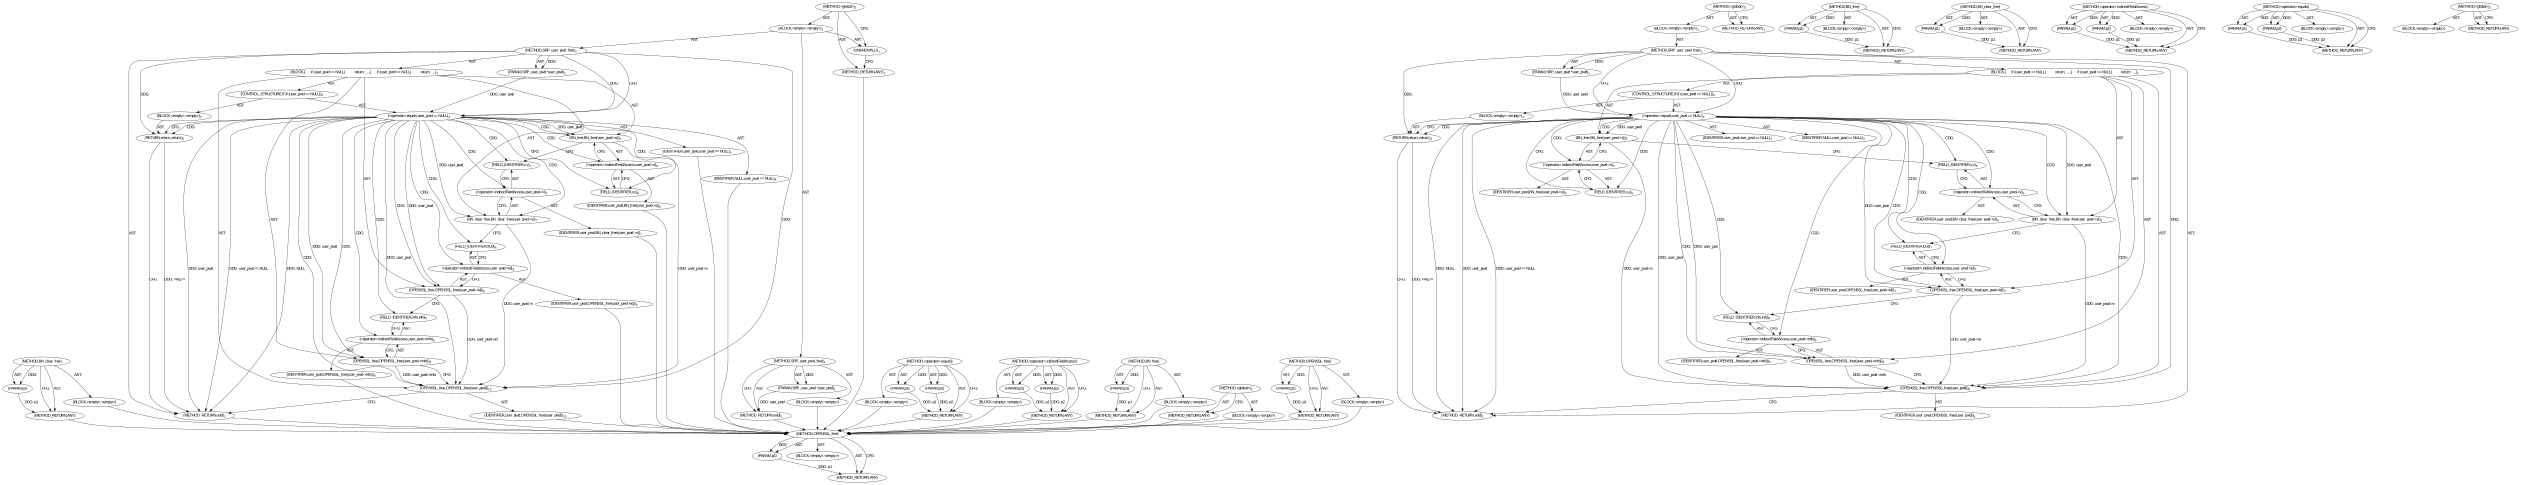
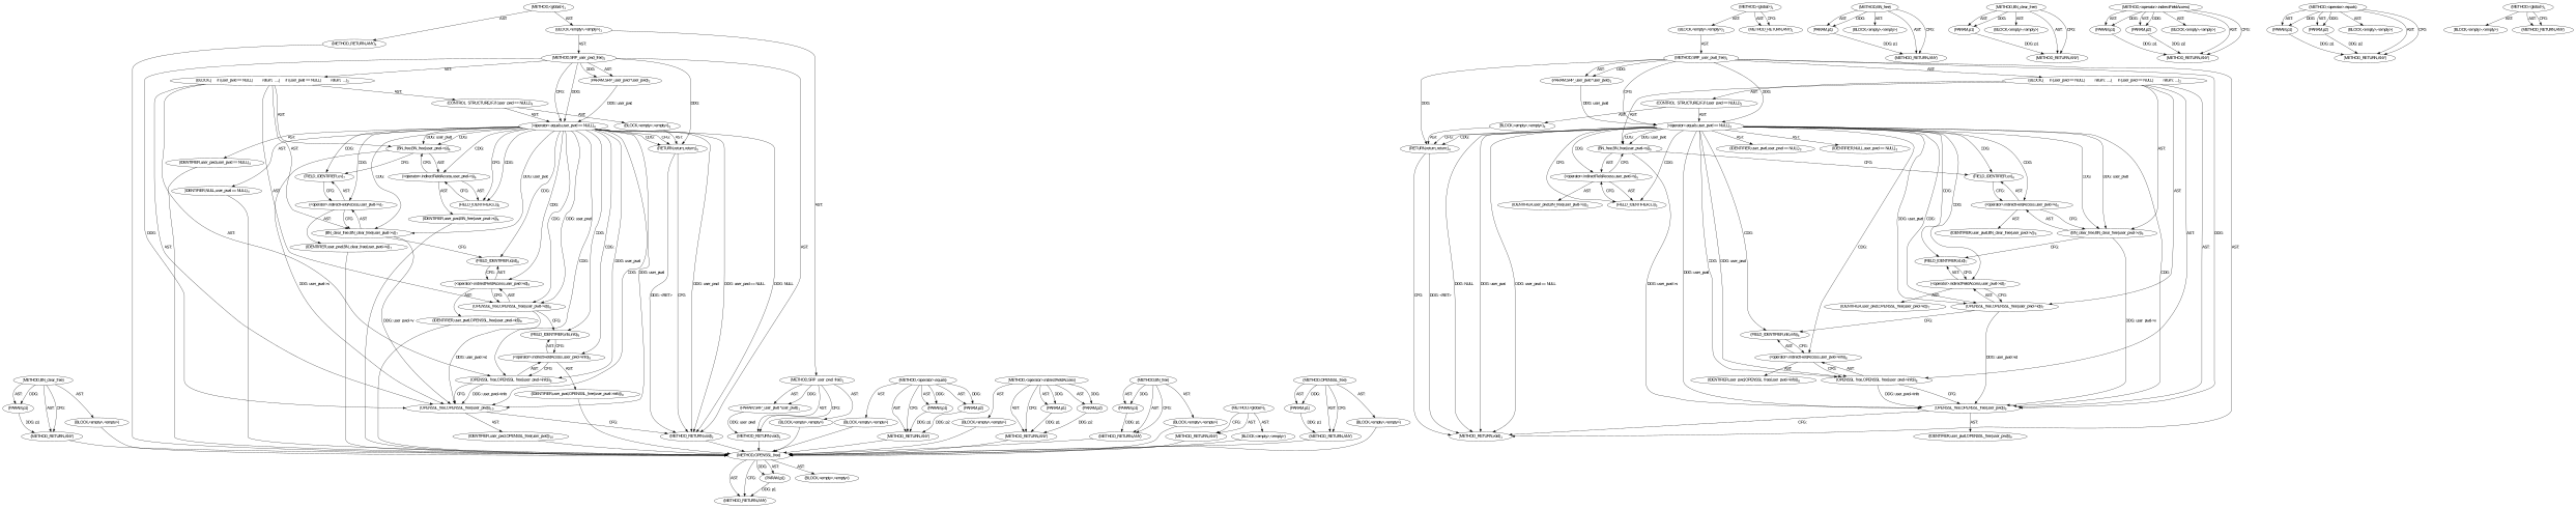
  digraph {
    fontname="Liberation Sans"
    node [fontname="Liberation Sans"]
    edge [fontname="Liberation Sans"]
    n1 [label=<(METHOD,OPENSSL_free)>]
    n2 [label=<(PARAM,p1)>]
    n3 [label=<(BLOCK,&lt;empty&gt;,&lt;empty&gt;)>]
    n4 [label=<(METHOD_RETURN,ANY)>]
    n5 [label=<(METHOD,&lt;global&gt;)<SUB>1</SUB>>]
    n6 [label=<(BLOCK,&lt;empty&gt;,&lt;empty&gt;)<SUB>1</SUB>>]
    n7 [label=<(METHOD_RETURN,ANY)<SUB>1</SUB>>]
    n8 [label=<(METHOD,SRP_user_pwd_free)<SUB>1</SUB>>]
    n9 [label=<(PARAM,SRP_user_pwd *user_pwd)<SUB>1</SUB>>]
    n10 [label=<(BLOCK,{      if (user_pwd == NULL)          return;  ...,{      if (user_pwd == NULL)          return;  ...)<SUB>2</SUB>>]
    n11 [label=<(&lt;operator&gt;.equals,user_pwd == NULL)<SUB>3</SUB>>]
    n12 [label=<(RETURN,return;,return;)<SUB>4</SUB>>]
    n13 [label=<(OPENSSL_free,OPENSSL_free(user_pwd))<SUB>9</SUB>>]
    n14 [label=<(METHOD_RETURN,void)<SUB>1</SUB>>]
    n15 [label=<(CONTROL_STRUCTURE,IF,if (user_pwd == NULL))<SUB>3</SUB>>]
    n16 [label=<(BN_free,BN_free(user_pwd-&gt;s))<SUB>5</SUB>>]
    n17 [label=<(BN_clear_free,BN_clear_free(user_pwd-&gt;v))<SUB>6</SUB>>]
    n18 [label=<(OPENSSL_free,OPENSSL_free(user_pwd-&gt;id))<SUB>7</SUB>>]
    n19 [label=<(OPENSSL_free,OPENSSL_free(user_pwd-&gt;info))<SUB>8</SUB>>]
    n20 [label=<(BLOCK,&lt;empty&gt;,&lt;empty&gt;)<SUB>4</SUB>>]
    n21 [label=<(IDENTIFIER,user_pwd,user_pwd == NULL)<SUB>3</SUB>>]
    n22 [label=<(IDENTIFIER,NULL,user_pwd == NULL)<SUB>3</SUB>>]
    n23 [label=<(&lt;operator&gt;.indirectFieldAccess,user_pwd-&gt;s)<SUB>5</SUB>>]
    n24 [label=<(FIELD_IDENTIFIER,s,s)<SUB>5</SUB>>]
    n25 [label=<(&lt;operator&gt;.indirectFieldAccess,user_pwd-&gt;v)<SUB>6</SUB>>]
    n26 [label=<(FIELD_IDENTIFIER,v,v)<SUB>6</SUB>>]
    n27 [label=<(&lt;operator&gt;.indirectFieldAccess,user_pwd-&gt;id)<SUB>7</SUB>>]
    n28 [label=<(FIELD_IDENTIFIER,id,id)<SUB>7</SUB>>]
    n29 [label=<(&lt;operator&gt;.indirectFieldAccess,user_pwd-&gt;info)<SUB>8</SUB>>]
    n30 [label=<(FIELD_IDENTIFIER,info,info)<SUB>8</SUB>>]
    n31 [label=<(IDENTIFIER,user_pwd,BN_free(user_pwd-&gt;s))<SUB>5</SUB>>]
    n32 [label=<(IDENTIFIER,user_pwd,BN_clear_free(user_pwd-&gt;v))<SUB>6</SUB>>]
    n33 [label=<(IDENTIFIER,user_pwd,OPENSSL_free(user_pwd-&gt;id))<SUB>7</SUB>>]
    n34 [label=<(IDENTIFIER,user_pwd,OPENSSL_free(user_pwd-&gt;info))<SUB>8</SUB>>]
    n35 [label=<(IDENTIFIER,user_pwd,OPENSSL_free(user_pwd))<SUB>9</SUB>>]
    n36 [label=<(METHOD,BN_free)>]
    n37 [label=<(PARAM,p1)>]
    n38 [label=<(BLOCK,&lt;empty&gt;,&lt;empty&gt;)>]
    n39 [label=<(METHOD_RETURN,ANY)>]
    n40 [label=<(METHOD,BN_clear_free)>]
    n41 [label=<(PARAM,p1)>]
    n42 [label=<(BLOCK,&lt;empty&gt;,&lt;empty&gt;)>]
    n43 [label=<(METHOD_RETURN,ANY)>]
    n44 [label=<(METHOD,&lt;operator&gt;.indirectFieldAccess)>]
    n45 [label=<(PARAM,p1)>]
    n46 [label=<(PARAM,p2)>]
    n47 [label=<(BLOCK,&lt;empty&gt;,&lt;empty&gt;)>]
    n48 [label=<(METHOD_RETURN,ANY)>]
    n49 [label=<(METHOD,&lt;operator&gt;.equals)>]
    n50 [label=<(PARAM,p1)>]
    n51 [label=<(PARAM,p2)>]
    n52 [label=<(BLOCK,&lt;empty&gt;,&lt;empty&gt;)>]
    n53 [label=<(METHOD_RETURN,ANY)>]
    n54 [label=<(METHOD,&lt;global&gt;)<SUB>1</SUB>>]
    n55 [label=<(BLOCK,&lt;empty&gt;,&lt;empty&gt;)>]
    n56 [label=<(METHOD_RETURN,ANY)>]
    n57 [label=<(METHOD,BN_clear_free)>]
    n58 [label=<(PARAM,p1)>]
    n59 [label=<(BLOCK,&lt;empty&gt;,&lt;empty&gt;)>]
    n60 [label=<(METHOD_RETURN,ANY)>]
    n61 [label=<(METHOD,&lt;global&gt;)<SUB>1</SUB>>]
    n62 [label=<(BLOCK,&lt;empty&gt;,&lt;empty&gt;)<SUB>1</SUB>>]
-   n63 [label=<(UNKNOWN,),))<SUB>1</SUB>>]
    n64 [label=<(METHOD_RETURN,ANY)<SUB>1</SUB>>]
    n65 [label=<(METHOD,SRP_user_pwd_free)<SUB>1</SUB>>]
    n66 [label=<(METHOD,SRP_user_pwd_free)<SUB>2</SUB>>]
    n67 [label=<(PARAM,SRP_user_pwd *user_pwd)<SUB>1</SUB>>]
    n68 [label=<(BLOCK,&lt;empty&gt;,&lt;empty&gt;)>]
    n69 [label=<(METHOD_RETURN,void)<SUB>1</SUB>>]
    n70 [label=<(PARAM,SRP_user_pwd *user_pwd)<SUB>2</SUB>>]
    n71 [label=<(BLOCK,{      if (user_pwd == NULL)          return;  ...,{      if (user_pwd == NULL)          return;  ...)<SUB>3</SUB>>]
    n72 [label=<(&lt;operator&gt;.equals,user_pwd == NULL)<SUB>4</SUB>>]
    n73 [label=<(RETURN,return;,return;)<SUB>5</SUB>>]
    n74 [label=<(OPENSSL_free,OPENSSL_free(user_pwd))<SUB>10</SUB>>]
    n75 [label=<(METHOD_RETURN,void)<SUB>2</SUB>>]
    n76 [label=<(CONTROL_STRUCTURE,IF,if (user_pwd == NULL))<SUB>4</SUB>>]
    n77 [label=<(BN_free,BN_free(user_pwd-&gt;s))<SUB>6</SUB>>]
    n78 [label=<(BN_clear_free,BN_clear_free(user_pwd-&gt;v))<SUB>7</SUB>>]
    n79 [label=<(OPENSSL_free,OPENSSL_free(user_pwd-&gt;id))<SUB>8</SUB>>]
    n80 [label=<(OPENSSL_free,OPENSSL_free(user_pwd-&gt;info))<SUB>9</SUB>>]
    n81 [label=<(BLOCK,&lt;empty&gt;,&lt;empty&gt;)<SUB>5</SUB>>]
    n82 [label=<(IDENTIFIER,user_pwd,user_pwd == NULL)<SUB>4</SUB>>]
    n83 [label=<(IDENTIFIER,NULL,user_pwd == NULL)<SUB>4</SUB>>]
    n84 [label=<(&lt;operator&gt;.indirectFieldAccess,user_pwd-&gt;s)<SUB>6</SUB>>]
    n85 [label=<(FIELD_IDENTIFIER,s,s)<SUB>6</SUB>>]
    n86 [label=<(&lt;operator&gt;.indirectFieldAccess,user_pwd-&gt;v)<SUB>7</SUB>>]
    n87 [label=<(FIELD_IDENTIFIER,v,v)<SUB>7</SUB>>]
    n88 [label=<(&lt;operator&gt;.indirectFieldAccess,user_pwd-&gt;id)<SUB>8</SUB>>]
    n89 [label=<(FIELD_IDENTIFIER,id,id)<SUB>8</SUB>>]
    n90 [label=<(&lt;operator&gt;.indirectFieldAccess,user_pwd-&gt;info)<SUB>9</SUB>>]
    n91 [label=<(FIELD_IDENTIFIER,info,info)<SUB>9</SUB>>]
    n92 [label=<(IDENTIFIER,user_pwd,BN_free(user_pwd-&gt;s))<SUB>6</SUB>>]
    n93 [label=<(IDENTIFIER,user_pwd,BN_clear_free(user_pwd-&gt;v))<SUB>7</SUB>>]
    n94 [label=<(IDENTIFIER,user_pwd,OPENSSL_free(user_pwd-&gt;id))<SUB>8</SUB>>]
    n95 [label=<(IDENTIFIER,user_pwd,OPENSSL_free(user_pwd-&gt;info))<SUB>9</SUB>>]
    n96 [label=<(IDENTIFIER,user_pwd,OPENSSL_free(user_pwd))<SUB>10</SUB>>]
    n97 [label=<(METHOD,&lt;operator&gt;.equals)>]
    n98 [label=<(PARAM,p1)>]
    n99 [label=<(PARAM,p2)>]
    n100 [label=<(BLOCK,&lt;empty&gt;,&lt;empty&gt;)>]
    n101 [label=<(METHOD_RETURN,ANY)>]
    n102 [label=<(METHOD,&lt;operator&gt;.indirectFieldAccess)>]
    n103 [label=<(PARAM,p1)>]
    n104 [label=<(PARAM,p2)>]
    n105 [label=<(BLOCK,&lt;empty&gt;,&lt;empty&gt;)>]
    n106 [label=<(METHOD_RETURN,ANY)>]
    n107 [label=<(METHOD,BN_free)>]
    n108 [label=<(PARAM,p1)>]
    n109 [label=<(BLOCK,&lt;empty&gt;,&lt;empty&gt;)>]
    n110 [label=<(METHOD_RETURN,ANY)>]
    n111 [label=<(METHOD,&lt;global&gt;)<SUB>1</SUB>>]
    n112 [label=<(BLOCK,&lt;empty&gt;,&lt;empty&gt;)>]
    n113 [label=<(METHOD_RETURN,ANY)>]
    n114 [label=<(METHOD,OPENSSL_free)>]
    n115 [label=<(PARAM,p1)>]
    n116 [label=<(BLOCK,&lt;empty&gt;,&lt;empty&gt;)>]
    n117 [label=<(METHOD_RETURN,ANY)>]
    n1 -> n2 [label="AST: "]
    n1 -> n2 [label="DDG: "]
    n1 -> n3 [label="AST: "]
    n1 -> n4 [label="AST: "]
    n1 -> n4 [label="CFG: "]
    n2 -> n4 [label="DDG: p1"]
    n5 -> n6 [label="AST: "]
    n5 -> n7 [label="AST: "]
    n5 -> n7 [label="CFG: "]
    n6 -> n8 [label="AST: "]
    n8 -> n9 [label="AST: "]
    n8 -> n9 [label="DDG: "]
    n8 -> n10 [label="AST: "]
    n8 -> n11 [label="CFG: "]
    n8 -> n11 [label="DDG: "]
    n8 -> n12 [label="DDG: "]
    n8 -> n13 [label="DDG: "]
    n8 -> n14 [label="AST: "]
    n9 -> n11 [label="DDG: user_pwd"]
    n10 -> n13 [label="AST: "]
    n10 -> n15 [label="AST: "]
    n10 -> n16 [label="AST: "]
    n10 -> n17 [label="AST: "]
    n10 -> n18 [label="AST: "]
    n10 -> n19 [label="AST: "]
    n11 -> n12 [label="CFG: "]
    n11 -> n12 [label="CDG: "]
    n11 -> n13 [label="DDG: user_pwd"]
    n11 -> n13 [label="CDG: "]
    n11 -> n14 [label="DDG: user_pwd"]
    n11 -> n14 [label="DDG: user_pwd == NULL"]
    n11 -> n14 [label="DDG: NULL"]
    n11 -> n16 [label="DDG: user_pwd"]
    n11 -> n16 [label="CDG: "]
    n11 -> n17 [label="DDG: user_pwd"]
    n11 -> n17 [label="CDG: "]
    n11 -> n18 [label="DDG: user_pwd"]
    n11 -> n18 [label="CDG: "]
    n11 -> n19 [label="DDG: user_pwd"]
    n11 -> n19 [label="CDG: "]
    n11 -> n21 [label="AST: "]
    n11 -> n22 [label="AST: "]
    n11 -> n23 [label="CDG: "]
    n11 -> n24 [label="CFG: "]
    n11 -> n24 [label="CDG: "]
    n11 -> n25 [label="CDG: "]
    n11 -> n26 [label="CDG: "]
    n11 -> n27 [label="CDG: "]
    n11 -> n28 [label="CDG: "]
    n11 -> n29 [label="CDG: "]
    n11 -> n30 [label="CDG: "]
    n12 -> n14 [label="CFG: "]
    n12 -> n14 [label="DDG: &lt;RET&gt;"]
    n13 -> n14 [label="CFG: "]
    n13 -> n35 [label="AST: "]
    n15 -> n11 [label="AST: "]
    n15 -> n20 [label="AST: "]
    n16 -> n13 [label="DDG: user_pwd-&gt;s"]
    n16 -> n23 [label="AST: "]
    n16 -> n26 [label="CFG: "]
    n17 -> n13 [label="DDG: user_pwd-&gt;v"]
    n17 -> n25 [label="AST: "]
    n17 -> n28 [label="CFG: "]
    n18 -> n13 [label="DDG: user_pwd-&gt;id"]
    n18 -> n27 [label="AST: "]
    n18 -> n30 [label="CFG: "]
    n19 -> n13 [label="CFG: "]
    n19 -> n13 [label="DDG: user_pwd-&gt;info"]
    n19 -> n29 [label="AST: "]
    n20 -> n12 [label="AST: "]
    n23 -> n16 [label="CFG: "]
    n23 -> n24 [label="AST: "]
    n23 -> n31 [label="AST: "]
    n24 -> n23 [label="CFG: "]
    n25 -> n17 [label="CFG: "]
    n25 -> n26 [label="AST: "]
    n25 -> n32 [label="AST: "]
    n26 -> n25 [label="CFG: "]
    n27 -> n18 [label="CFG: "]
    n27 -> n28 [label="AST: "]
    n27 -> n33 [label="AST: "]
    n28 -> n27 [label="CFG: "]
    n29 -> n19 [label="CFG: "]
    n29 -> n30 [label="AST: "]
    n29 -> n34 [label="AST: "]
    n30 -> n29 [label="CFG: "]
    n36 -> n37 [label="AST: "]
    n36 -> n37 [label="DDG: "]
    n36 -> n38 [label="AST: "]
    n36 -> n39 [label="AST: "]
    n36 -> n39 [label="CFG: "]
    n37 -> n39 [label="DDG: p1"]
    n40 -> n41 [label="AST: "]
    n40 -> n41 [label="DDG: "]
    n40 -> n42 [label="AST: "]
    n40 -> n43 [label="AST: "]
    n40 -> n43 [label="CFG: "]
    n41 -> n43 [label="DDG: p1"]
    n44 -> n45 [label="AST: "]
    n44 -> n45 [label="DDG: "]
    n44 -> n46 [label="AST: "]
    n44 -> n46 [label="DDG: "]
    n44 -> n47 [label="AST: "]
    n44 -> n48 [label="AST: "]
    n44 -> n48 [label="CFG: "]
    n45 -> n48 [label="DDG: p1"]
    n46 -> n48 [label="DDG: p2"]
    n49 -> n50 [label="AST: "]
    n49 -> n50 [label="DDG: "]
    n49 -> n51 [label="AST: "]
    n49 -> n51 [label="DDG: "]
    n49 -> n52 [label="AST: "]
    n49 -> n53 [label="AST: "]
    n49 -> n53 [label="CFG: "]
    n50 -> n53 [label="DDG: p1"]
    n51 -> n53 [label="DDG: p2"]
    n54 -> n55 [label="AST: "]
    n54 -> n56 [label="AST: "]
    n54 -> n56 [label="CFG: "]
    n57 -> n58 [label="AST: "]
    n57 -> n58 [label="DDG: "]
    n57 -> n59 [label="AST: "]
    n57 -> n60 [label="AST: "]
    n57 -> n60 [label="CFG: "]
    n58 -> n60 [label="DDG: p1"]
    n59 -> n1
    n60 -> n1
    n61 -> n62 [label="AST: "]
-   n61 -> n63 [label="CFG: "]
    n61 -> n64 [label="AST: "]
-   n62 -> n63 [label="AST: "]
    n62 -> n65 [label="AST: "]
    n62 -> n66 [label="AST: "]
-   n63 -> n64 [label="CFG: "]
    n64 -> n1
    n65 -> n67 [label="AST: "]
    n65 -> n67 [label="DDG: "]
    n65 -> n68 [label="AST: "]
    n65 -> n69 [label="AST: "]
    n65 -> n69 [label="CFG: "]
    n66 -> n70 [label="AST: "]
    n66 -> n70 [label="DDG: "]
    n66 -> n71 [label="AST: "]
    n66 -> n72 [label="CFG: "]
    n66 -> n72 [label="DDG: "]
    n66 -> n73 [label="DDG: "]
    n66 -> n74 [label="DDG: "]
    n66 -> n75 [label="AST: "]
    n67 -> n69 [label="DDG: user_pwd"]
    n68 -> n1
    n69 -> n1
    n70 -> n72 [label="DDG: user_pwd"]
    n71 -> n74 [label="AST: "]
    n71 -> n76 [label="AST: "]
    n71 -> n77 [label="AST: "]
    n71 -> n78 [label="AST: "]
    n71 -> n79 [label="AST: "]
    n71 -> n80 [label="AST: "]
    n72 -> n73 [label="CFG: "]
    n72 -> n73 [label="CDG: "]
    n72 -> n74 [label="DDG: user_pwd"]
    n72 -> n74 [label="CDG: "]
    n72 -> n75 [label="DDG: user_pwd"]
    n72 -> n75 [label="DDG: user_pwd == NULL"]
    n72 -> n75 [label="DDG: NULL"]
    n72 -> n77 [label="DDG: user_pwd"]
    n72 -> n77 [label="CDG: "]
    n72 -> n78 [label="DDG: user_pwd"]
    n72 -> n78 [label="CDG: "]
    n72 -> n79 [label="DDG: user_pwd"]
    n72 -> n79 [label="CDG: "]
    n72 -> n80 [label="DDG: user_pwd"]
    n72 -> n80 [label="CDG: "]
    n72 -> n82 [label="AST: "]
    n72 -> n83 [label="AST: "]
    n72 -> n84 [label="CDG: "]
    n72 -> n85 [label="CFG: "]
    n72 -> n85 [label="CDG: "]
    n72 -> n86 [label="CDG: "]
    n72 -> n87 [label="CDG: "]
    n72 -> n88 [label="CDG: "]
    n72 -> n89 [label="CDG: "]
    n72 -> n90 [label="CDG: "]
    n72 -> n91 [label="CDG: "]
    n73 -> n75 [label="CFG: "]
    n73 -> n75 [label="DDG: &lt;RET&gt;"]
    n74 -> n75 [label="CFG: "]
    n74 -> n96 [label="AST: "]
    n75 -> n1
    n76 -> n72 [label="AST: "]
    n76 -> n81 [label="AST: "]
    n77 -> n74 [label="DDG: user_pwd-&gt;s"]
    n77 -> n84 [label="AST: "]
    n77 -> n87 [label="CFG: "]
    n78 -> n74 [label="DDG: user_pwd-&gt;v"]
    n78 -> n86 [label="AST: "]
    n78 -> n89 [label="CFG: "]
    n79 -> n74 [label="DDG: user_pwd-&gt;id"]
    n79 -> n88 [label="AST: "]
    n79 -> n91 [label="CFG: "]
    n80 -> n74 [label="CFG: "]
    n80 -> n74 [label="DDG: user_pwd-&gt;info"]
    n80 -> n90 [label="AST: "]
    n81 -> n73 [label="AST: "]
    n82 -> n1
    n83 -> n1
    n84 -> n77 [label="CFG: "]
    n84 -> n85 [label="AST: "]
    n84 -> n92 [label="AST: "]
    n85 -> n84 [label="CFG: "]
    n86 -> n78 [label="CFG: "]
    n86 -> n87 [label="AST: "]
    n86 -> n93 [label="AST: "]
    n87 -> n86 [label="CFG: "]
    n88 -> n79 [label="CFG: "]
    n88 -> n89 [label="AST: "]
    n88 -> n94 [label="AST: "]
    n89 -> n88 [label="CFG: "]
    n90 -> n80 [label="CFG: "]
    n90 -> n91 [label="AST: "]
    n90 -> n95 [label="AST: "]
    n91 -> n90 [label="CFG: "]
    n92 -> n1
    n93 -> n1
    n94 -> n1
    n95 -> n1
    n96 -> n1
    n97 -> n98 [label="AST: "]
    n97 -> n98 [label="DDG: "]
    n97 -> n99 [label="AST: "]
    n97 -> n99 [label="DDG: "]
    n97 -> n100 [label="AST: "]
    n97 -> n101 [label="AST: "]
    n97 -> n101 [label="CFG: "]
    n98 -> n101 [label="DDG: p1"]
    n99 -> n101 [label="DDG: p2"]
    n100 -> n1
    n101 -> n1
    n102 -> n103 [label="AST: "]
    n102 -> n103 [label="DDG: "]
    n102 -> n104 [label="AST: "]
    n102 -> n104 [label="DDG: "]
    n102 -> n105 [label="AST: "]
    n102 -> n106 [label="AST: "]
    n102 -> n106 [label="CFG: "]
    n103 -> n106 [label="DDG: p1"]
    n104 -> n106 [label="DDG: p2"]
    n105 -> n1
    n106 -> n1
    n107 -> n108 [label="AST: "]
    n107 -> n108 [label="DDG: "]
    n107 -> n109 [label="AST: "]
    n107 -> n110 [label="AST: "]
    n107 -> n110 [label="CFG: "]
    n108 -> n110 [label="DDG: p1"]
    n109 -> n1
    n110 -> n1
    n111 -> n112 [label="AST: "]
    n111 -> n113 [label="AST: "]
    n111 -> n113 [label="CFG: "]
    n112 -> n1
    n113 -> n1
    n114 -> n115 [label="AST: "]
    n114 -> n115 [label="DDG: "]
    n114 -> n116 [label="AST: "]
    n114 -> n117 [label="AST: "]
    n114 -> n117 [label="CFG: "]
    n115 -> n117 [label="DDG: p1"]
    n116 -> n1
    n117 -> n1
  }
